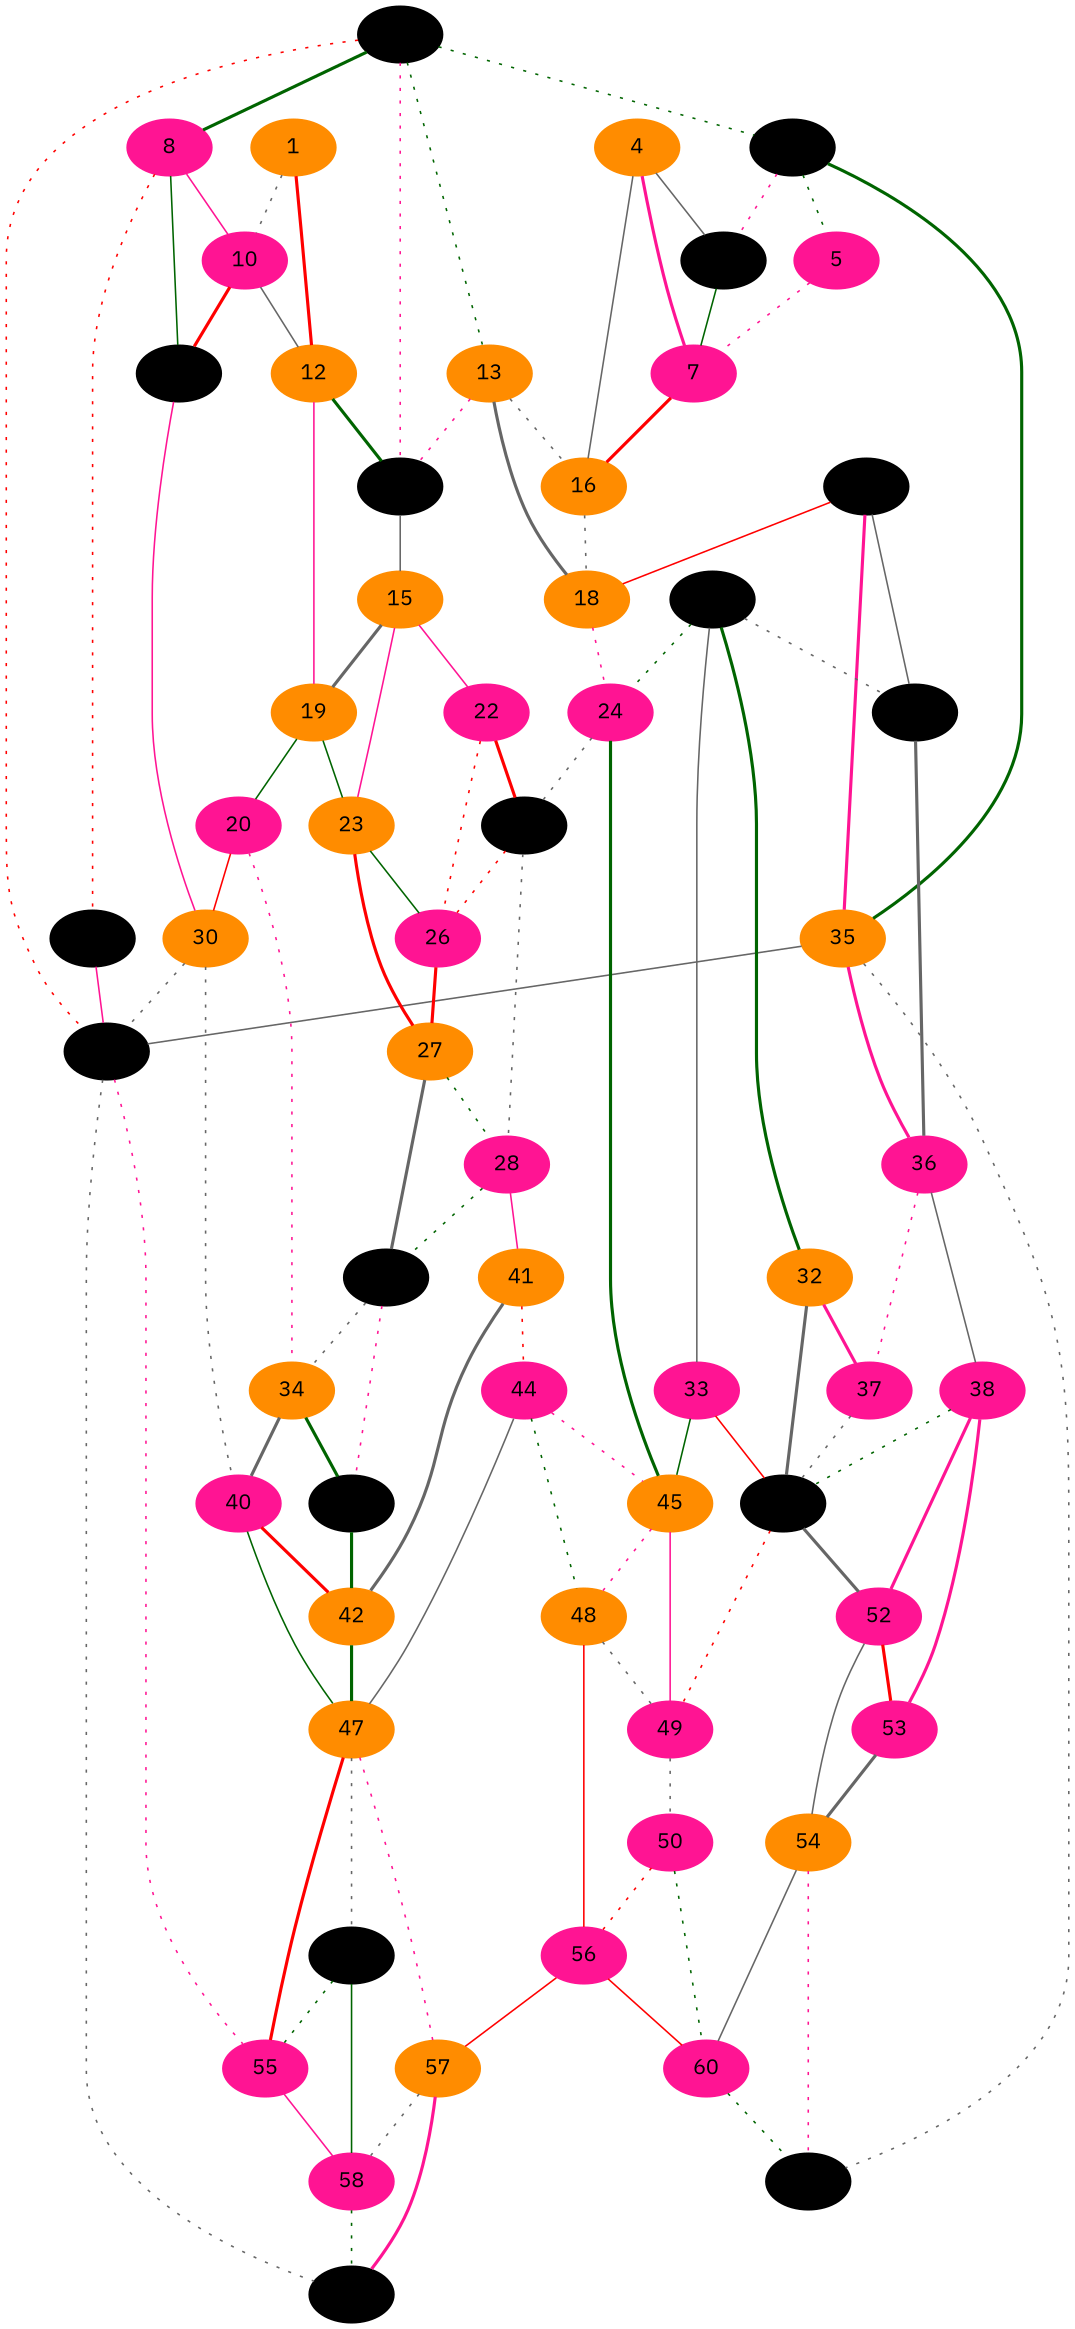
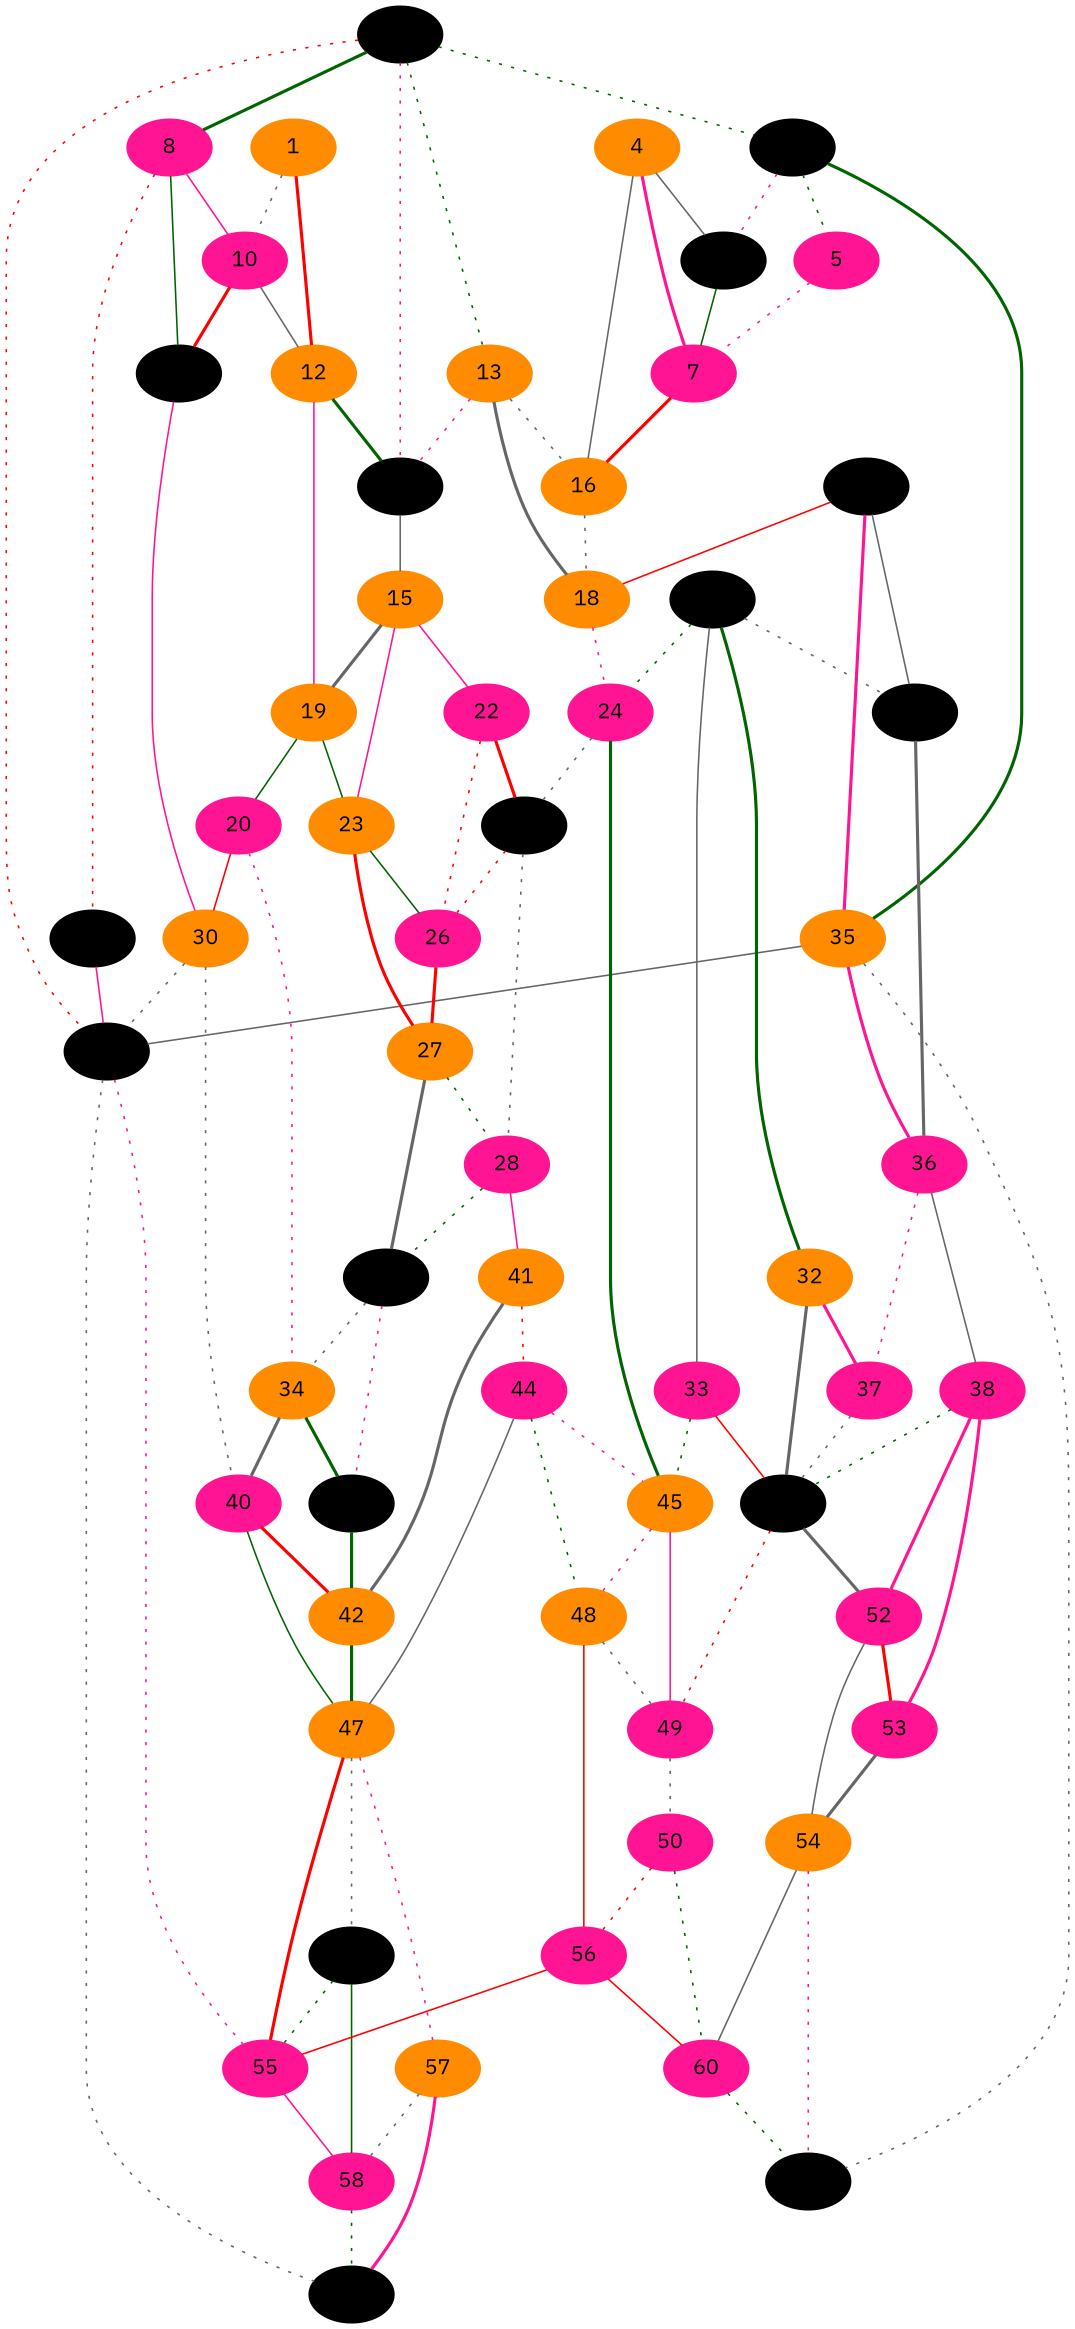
  graph {
    fontname="IBM Plex Sans"
    node [color=deeppink fontname="IBM Plex Sans" style=filled]
    edge [color=gray40 fontname="IBM Plex Sans" style=dotted weight=1.0]
    1 [color=darkorange]
    10
    12 [color=darkorange]
    11 [color=black]
    14 [color=black]
    19 [color=darkorange]
    2 [color=black]
    3 [color=black]
    8
    13 [color=darkorange]
    43 [color=black]
    5
    6 [color=black]
    35 [color=darkorange]
    9 [color=black]
    16 [color=darkorange]
    18 [color=darkorange]
    15 [color=darkorange]
    55
    59 [color=black]
    7
    36
    61 [color=black]
    4 [color=darkorange]
    30 [color=darkorange]
    40
    23 [color=darkorange]
    20
    24
    22
    25 [color=black]
    26
    27 [color=darkorange]
    17 [color=black]
    31 [color=black]
    45 [color=darkorange]
    34 [color=darkorange]
    39 [color=black]
    21 [color=black]
    32 [color=darkorange]
    33
    37
    46 [color=black]
    28
    29 [color=black]
    48 [color=darkorange]
    49
    41 [color=darkorange]
    42 [color=darkorange]
    44
    47 [color=darkorange]
    38
    52
    53
    54 [color=darkorange]
    51 [color=black]
    57 [color=darkorange]
    58
    56
    50
    60
    1 -- 10
    1 -- 12 [color=red style=bold]
    10 -- 12 [style=solid]
    10 -- 11 [color=red style=bold]
    12 -- 14 [color=darkgreen style=bold]
    12 -- 19 [color=deeppink style=solid]
    11 -- 30 [color=deeppink style=solid]
    14 -- 15 [style=solid]
    19 -- 23 [color=darkgreen style=solid]
    19 -- 20 [color=darkgreen style=solid]
    2 -- 14 [color=deeppink]
    2 -- 3 [color=darkgreen]
    2 -- 8 [color=darkgreen style=bold]
    2 -- 13 [color=darkgreen]
    2 -- 43 [color=red]
    3 -- 5 [color=darkgreen]
    3 -- 6 [color=deeppink]
    3 -- 35 [color=darkgreen style=bold]
    8 -- 10 [color=deeppink style=solid]
    8 -- 11 [color=darkgreen style=solid]
    8 -- 9 [color=red]
    13 -- 14 [color=deeppink]
    13 -- 16
    13 -- 18 [style=bold]
    43 -- 55 [color=deeppink]
    43 -- 59
    5 -- 7 [color=deeppink]
    6 -- 7 [color=darkgreen style=solid]
    35 -- 43 [style=solid weight=2.0]
    35 -- 36 [color=deeppink style=bold]
    35 -- 61
    9 -- 43 [color=deeppink style=solid weight=2.0]
    16 -- 18
    18 -- 24 [color=deeppink]
    15 -- 19 [style=bold]
    15 -- 23 [color=deeppink style=solid]
    15 -- 22 [color=deeppink style=solid]
    55 -- 58 [color=deeppink style=solid]
    7 -- 16 [color=red style=bold]
    36 -- 37 [color=deeppink]
    36 -- 38 [style=solid]
    4 -- 6 [style=solid]
    4 -- 16 [style=solid]
    4 -- 7 [color=deeppink style=bold]
    30 -- 43
    30 -- 40
    40 -- 42 [color=red style=bold]
    40 -- 47 [color=darkgreen style=solid]
    23 -- 26 [color=darkgreen style=solid]
    23 -- 27 [color=red style=bold]
    20 -- 30 [color=red style=solid]
    20 -- 34 [color=deeppink]
    24 -- 25
    24 -- 45 [color=darkgreen style=bold]
    22 -- 25 [color=red style=bold]
    22 -- 26 [color=red]
    25 -- 26 [color=red]
    25 -- 28
    26 -- 27 [color=red style=bold]
    27 -- 28 [color=darkgreen]
    27 -- 29 [style=bold]
    17 -- 35 [color=deeppink style=bold]
    17 -- 18 [color=red style=solid]
    17 -- 31 [style=solid weight=2.0]
    31 -- 36 [style=bold]
    45 -- 48 [color=deeppink]
    45 -- 49 [color=deeppink style=solid]
    34 -- 40 [style=bold]
    34 -- 39 [color=darkgreen style=bold]
    39 -- 42 [color=darkgreen style=bold weight=2.0]
    21 -- 24 [color=darkgreen]
    21 -- 31
    21 -- 32 [color=darkgreen style=bold]
    21 -- 33 [style=solid]
    32 -- 37 [color=deeppink style=bold weight=2.0]
    32 -- 46 [style=bold]
-   33 -- 45 [color=darkgreen style=solid weight=2.0]
+   33 -- 45 [color=darkgreen weight=2.0]
    33 -- 46 [color=red style=solid]
    37 -- 46
    46 -- 49 [color=red]
    46 -- 52 [style=bold]
    28 -- 29 [color=darkgreen]
    28 -- 41 [color=deeppink style=solid]
    29 -- 34
    29 -- 39 [color=deeppink]
    48 -- 49
    48 -- 56 [color=red style=solid]
    49 -- 50
    41 -- 42 [style=bold]
    41 -- 44 [color=red weight=2.0]
    42 -- 47 [color=darkgreen style=bold]
    44 -- 45 [color=deeppink]
    44 -- 48 [color=darkgreen]
    44 -- 47 [style=solid]
    47 -- 55 [color=red style=bold]
    47 -- 51
    47 -- 57 [color=deeppink]
    38 -- 46 [color=darkgreen]
    38 -- 52 [color=deeppink style=bold]
    38 -- 53 [color=deeppink style=bold]
    52 -- 53 [color=red style=bold]
    52 -- 54 [style=solid]
    53 -- 54 [style=bold]
    54 -- 61 [color=deeppink]
    54 -- 60 [style=solid]
    51 -- 55 [color=darkgreen]
    51 -- 58 [color=darkgreen style=solid]
    57 -- 59 [color=deeppink style=bold]
    57 -- 58
    58 -- 59 [color=darkgreen]
-   56 -- 57 [color=red style=solid]
+   56 -- 55 [color=red style=solid]
    56 -- 60 [color=red style=solid]
    50 -- 56 [color=red]
    50 -- 60 [color=darkgreen]
    60 -- 61 [color=darkgreen]
  }
